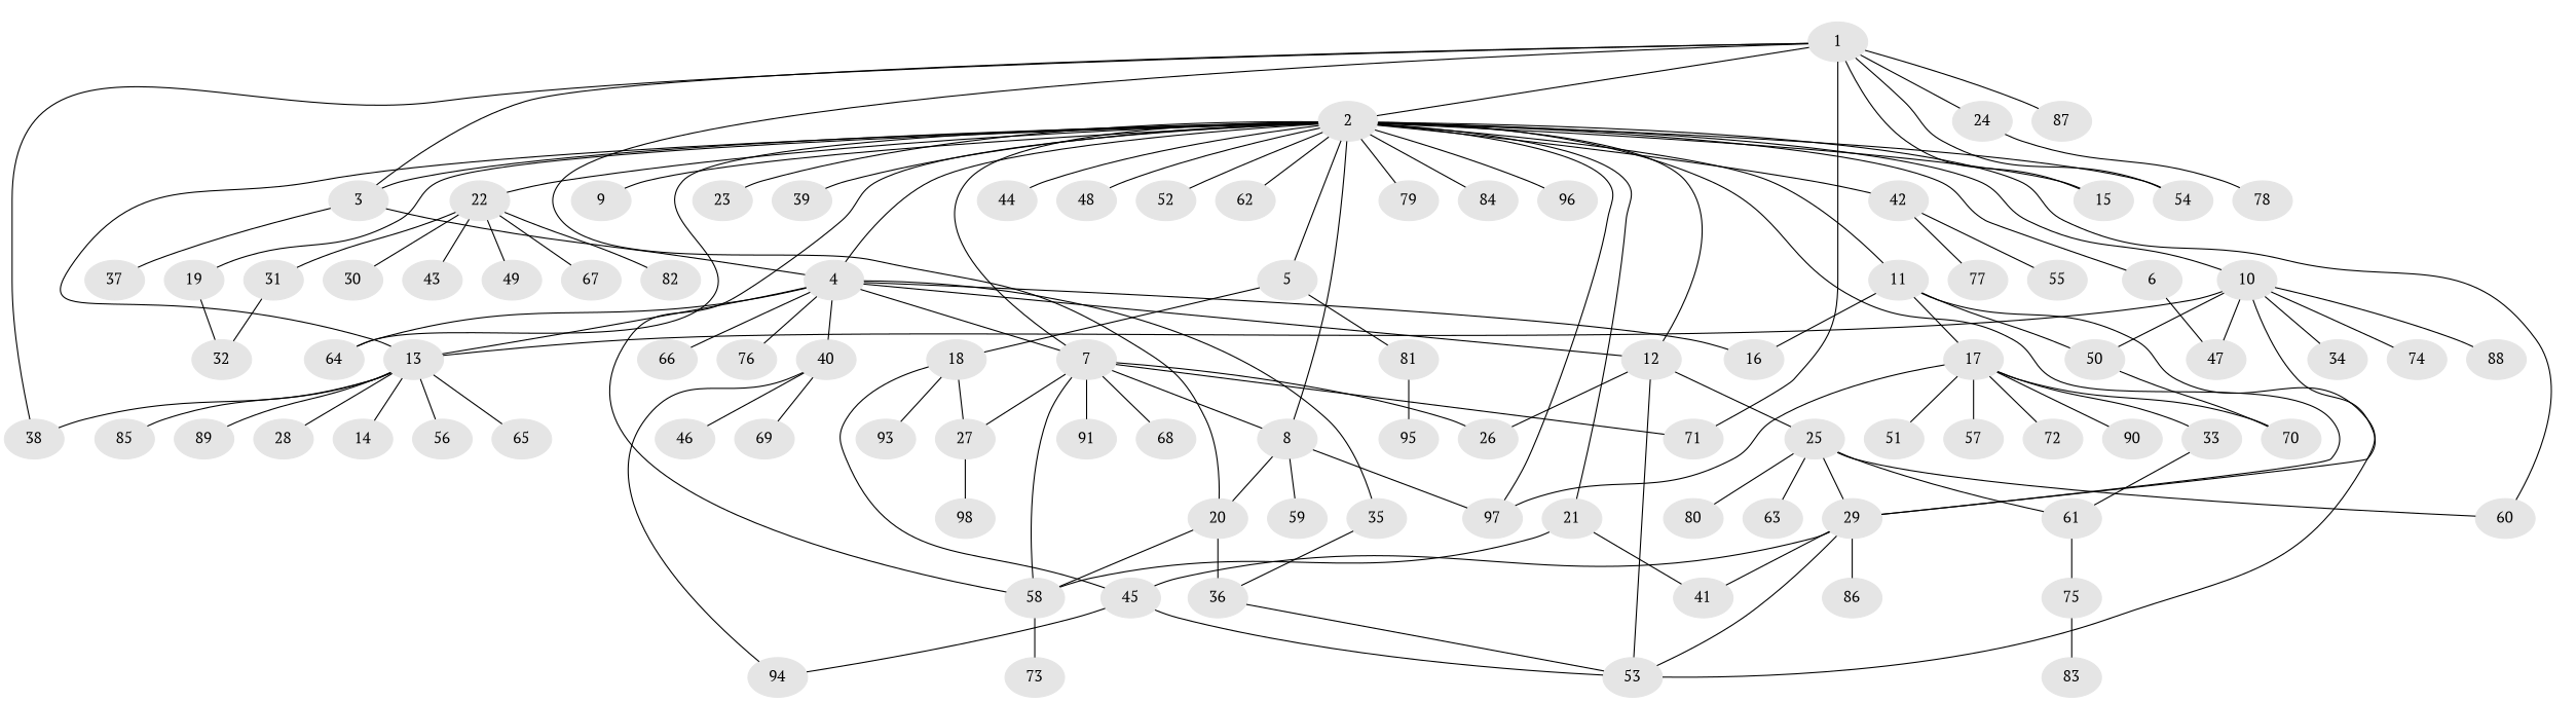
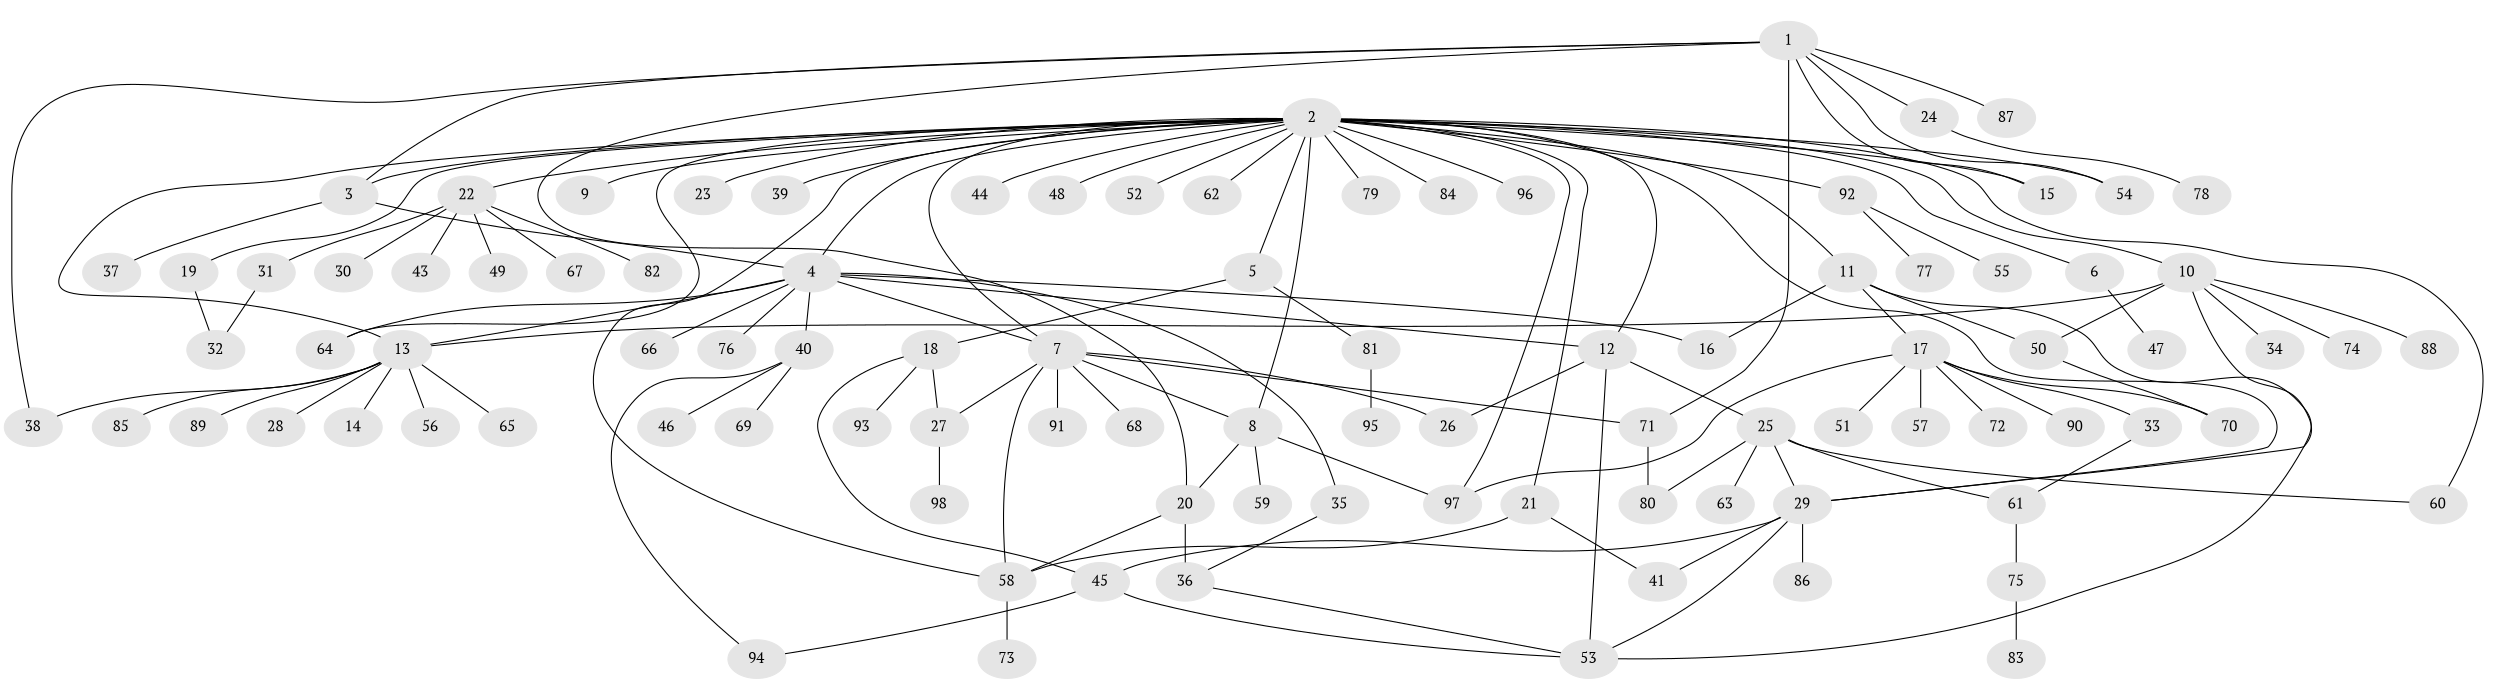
  graph {
    fontname="PT Serif"
    node [color=gray90 fontname="PT Serif" style=filled]
    edge [fontname="PT Serif" weight=1.0]
    1
    2
    3
    15
    20
    24
    38
    54
    71
    87
    4
    5
    6
    7
    8
    9
    10
    11
    12
    13
    19
    21
    22
    23
    29
    39
-   42
+   42 [label=92]
    44
    48
    52
    58
    60
    62
    64
    79
    84
    96
    97
    37
    36
    78
    80
    16
    35
    40
    66
    76
    18
    81
    47
    26
    27
    68
    91
    59
    34
    50
    74
    88
    17
    53
    25
    14
    28
    56
    65
    85
    89
    32
    41
    30
    31
    43
    49
    67
    82
    45
    86
    55
    77
    73
    46
    69
    94
    93
    95
    n87 [label=98]
    70
    33
    51
    57
    72
    90
    61
    63
    75
    83
-   1 -- 2
    1 -- 3
    1 -- 15
    1 -- 20
    1 -- 24
    1 -- 38
    1 -- 54
    1 -- 71
    1 -- 87
    2 -- 3
    2 -- 15
    2 -- 54
    2 -- 4
    2 -- 5
    2 -- 6
    2 -- 7
    2 -- 8
    2 -- 9
    2 -- 10
    2 -- 11
    2 -- 12
    2 -- 13
    2 -- 19
    2 -- 21 [weight=2.0]
    2 -- 22
    2 -- 23
    2 -- 29
    2 -- 39
    2 -- 42
    2 -- 44
    2 -- 48
    2 -- 52
    2 -- 58
    2 -- 60
    2 -- 62
    2 -- 64
    2 -- 79
    2 -- 84
    2 -- 96
    2 -- 97
    3 -- 4
    3 -- 37
    20 -- 58
    20 -- 36 [weight=3.0]
    24 -- 78
+   71 -- 80
    4 -- 7
    4 -- 12
    4 -- 13
    4 -- 64
    4 -- 16
    4 -- 35
    4 -- 40
    4 -- 66
    4 -- 76
    5 -- 18
    5 -- 81
    6 -- 47
    7 -- 71
    7 -- 8
    7 -- 58
    7 -- 26
    7 -- 27
    7 -- 68
    7 -- 91
    8 -- 20
    8 -- 97
    8 -- 59
    10 -- 13
    10 -- 29
-   10 -- 47
    10 -- 34
    10 -- 50
    10 -- 74
    10 -- 88
    11 -- 16
    11 -- 50
    11 -- 17
    11 -- 53
    12 -- 26
    12 -- 53
    12 -- 25
    13 -- 38
    13 -- 14
    13 -- 28
    13 -- 56
    13 -- 65
    13 -- 85
    13 -- 89
    19 -- 32
    21 -- 58
    21 -- 41
    22 -- 30
    22 -- 31
    22 -- 43
    22 -- 49
    22 -- 67
    22 -- 82
    29 -- 53
    29 -- 41
    29 -- 45
    29 -- 86
    42 -- 55
    42 -- 77
    58 -- 73
    36 -- 53
    35 -- 36
    40 -- 46
    40 -- 69
    40 -- 94
    18 -- 27
    18 -- 45
    18 -- 93
    81 -- 95
    27 -- n87
    50 -- 70
    17 -- 97
    17 -- 70
    17 -- 33
    17 -- 51
    17 -- 57
    17 -- 72
    17 -- 90
    25 -- 29
    25 -- 60
    25 -- 80
    25 -- 61
    25 -- 63
    31 -- 32
    45 -- 53
    45 -- 94
    33 -- 61
    61 -- 75
    75 -- 83
  }
